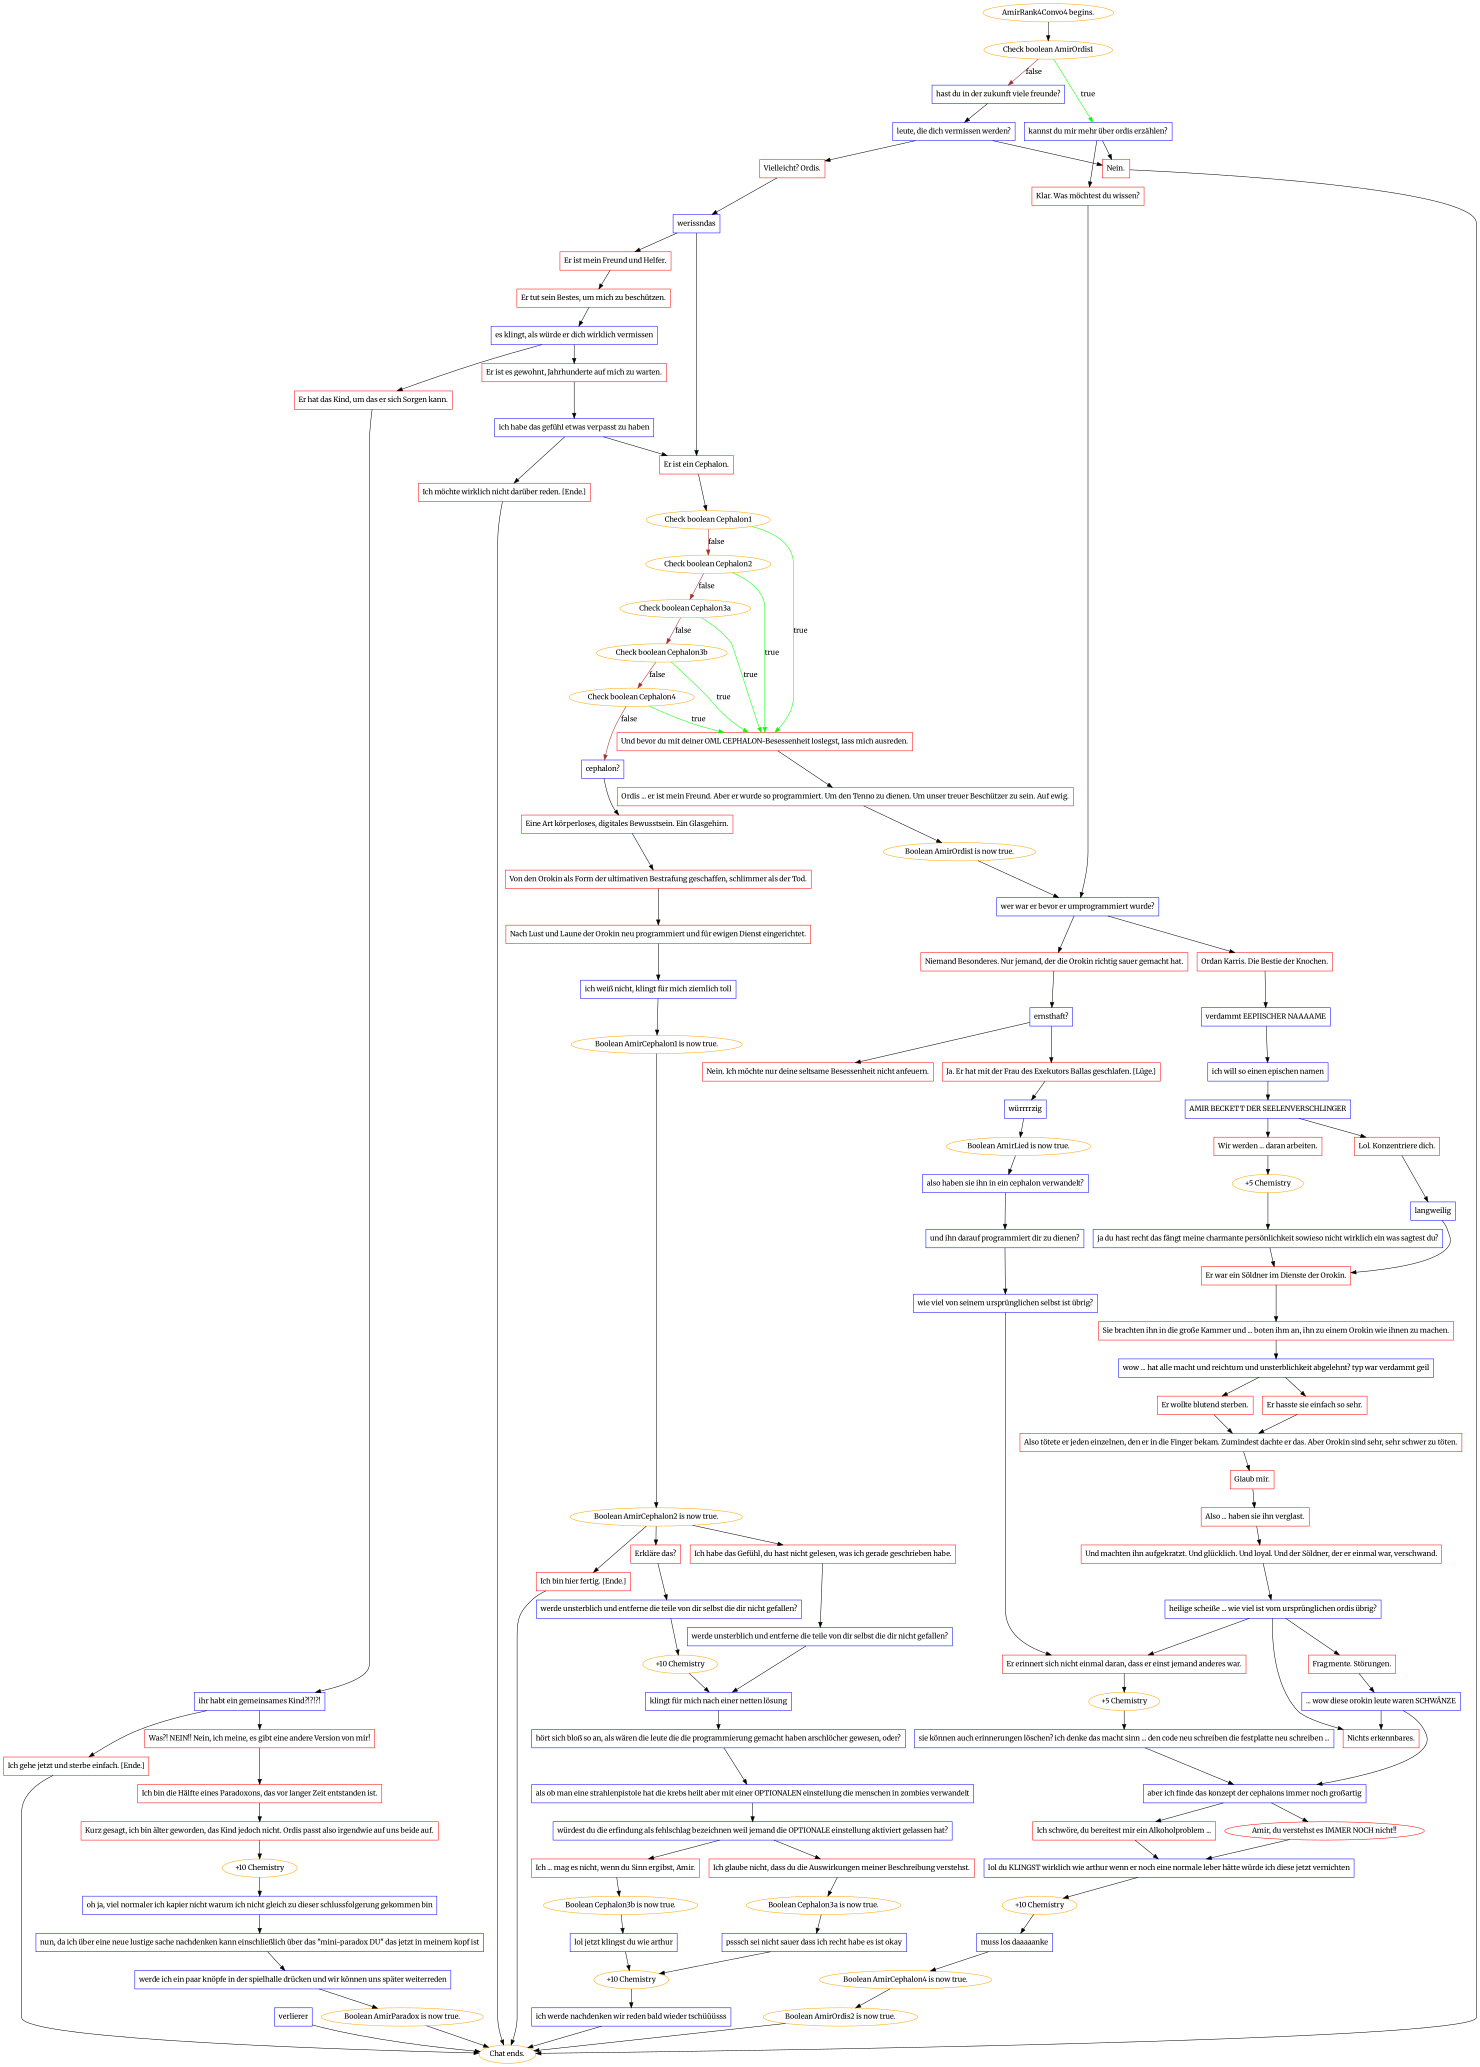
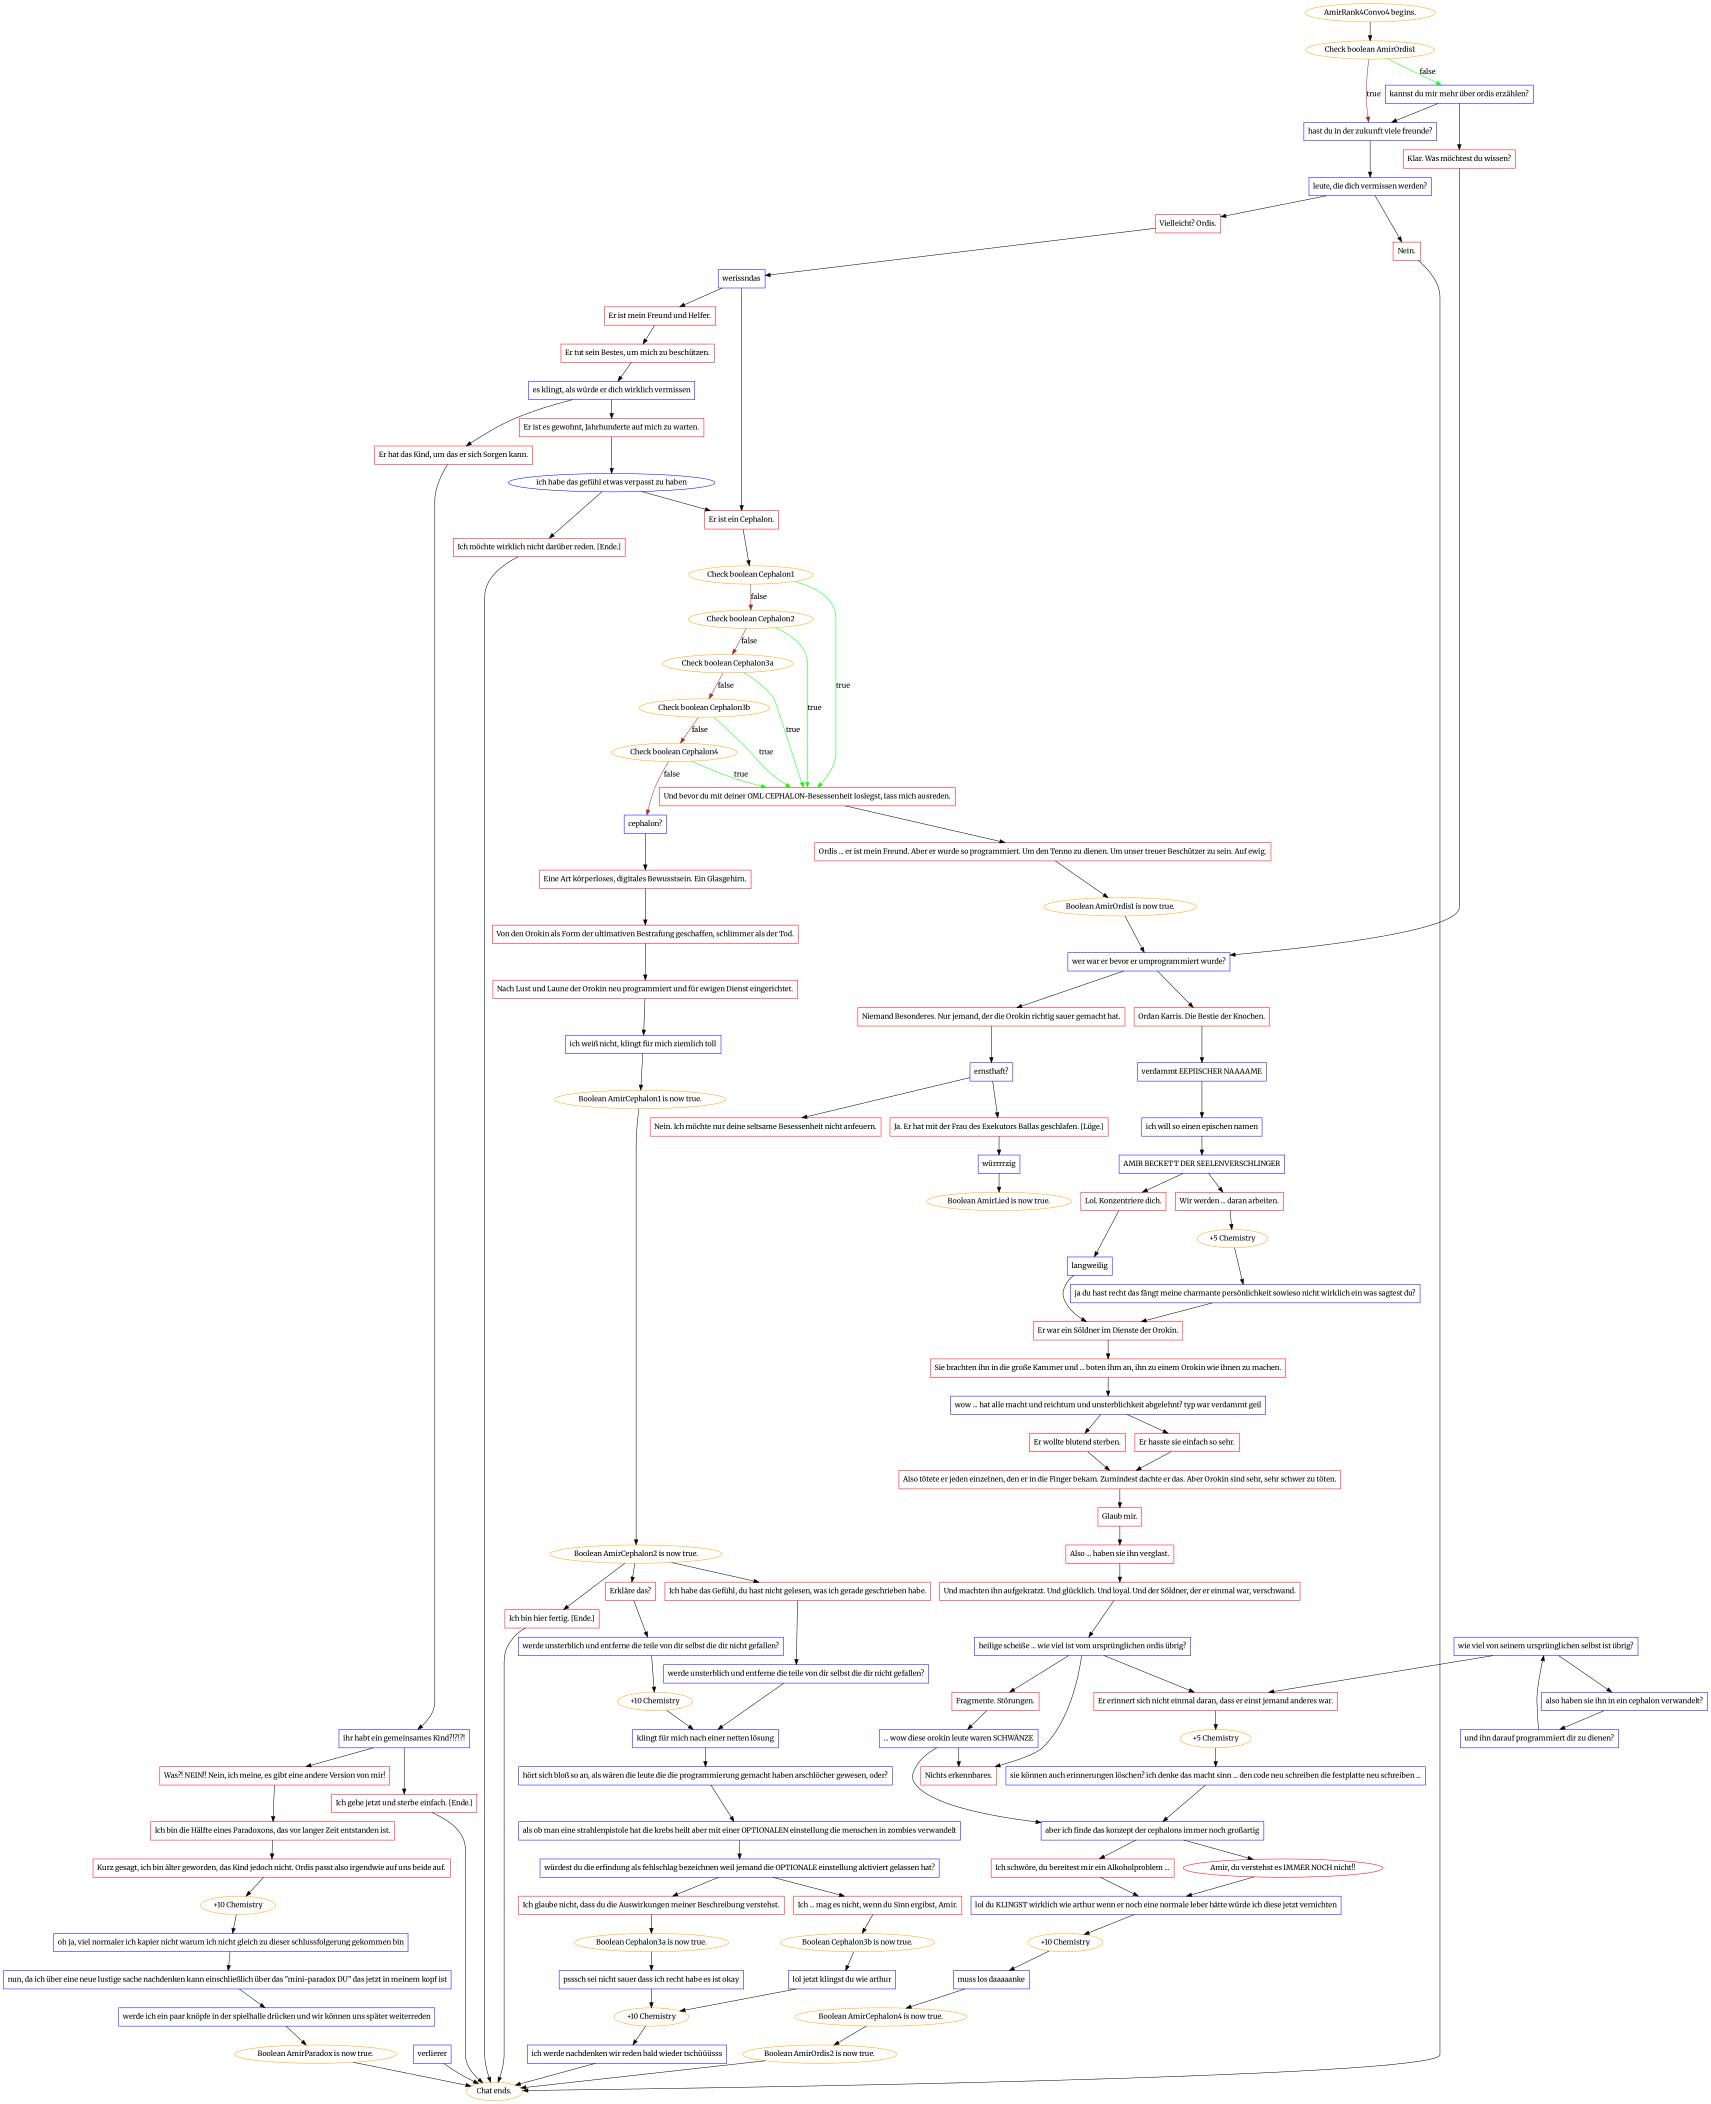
  digraph {
    fontname=Merriweather
    node [color=red fontname=Merriweather shape=box]
    edge [fontname=Merriweather]
    "AmirRank4Convo4 begins." [color=orange shape=""]
    n2 [color=orange label="Check boolean AmirOrdis1" shape=""]
    n3 [color=blue label="kannst du mir mehr über ordis erzählen?"]
    n4 [color=blue label="hast du in der zukunft viele freunde?"]
    n5 [label="Nein."]
    n6 [label="Klar. Was möchtest du wissen?"]
    n7 [color=blue label="leute, die dich vermissen werden?"]
    "Chat ends." [color=orange shape=""]
    n9 [color=blue label="wer war er bevor er umprogrammiert wurde?"]
    n10 [label="Vielleicht? Ordis."]
    n11 [label="Niemand Besonderes. Nur jemand, der die Orokin richtig sauer gemacht hat."]
    n12 [label="Ordan Karris. Die Bestie der Knochen."]
    n13 [color=blue label=werissndas]
    n14 [color=blue label="ernsthaft?"]
    n15 [color=blue label="verdammt EEPIISCHER NAAAAME"]
    n16 [label="Er ist mein Freund und Helfer."]
    n17 [label="Er ist ein Cephalon."]
    n18 [label="Ja. Er hat mit der Frau des Exekutors Ballas geschlafen. [Lüge.]"]
    n19 [label="Nein. Ich möchte nur deine seltsame Besessenheit nicht anfeuern."]
    n20 [color=blue label="ich will so einen epischen namen"]
    n21 [label="Er tut sein Bestes, um mich zu beschützen."]
    n22 [color=orange label="Check boolean Cephalon1" shape=""]
    n23 [color=blue label="würrrrzig"]
    n24 [color=blue label="AMIR BECKETT DER SEELENVERSCHLINGER"]
    n25 [color=blue label="es klingt, als würde er dich wirklich vermissen"]
    n26 [label="Und bevor du mit deiner OML CEPHALON-Besessenheit loslegst, lass mich ausreden."]
    n27 [color=orange label="Check boolean Cephalon2" shape=""]
    n28 [color=orange label="Boolean AmirLied is now true." shape=""]
    n29 [label="Lol. Konzentriere dich."]
    n30 [label="Wir werden ... daran arbeiten."]
    n31 [label="Er ist es gewohnt, Jahrhunderte auf mich zu warten."]
    n32 [label="Er hat das Kind, um das er sich Sorgen kann."]
    n33 [label="Ordis ... er ist mein Freund. Aber er wurde so programmiert. Um den Tenno zu dienen. Um unser treuer Beschützer zu sein. Auf ewig."]
    n34 [color=orange label="Check boolean Cephalon3a" shape=""]
    n35 [color=blue label="also haben sie ihn in ein cephalon verwandelt?"]
    n36 [color=blue label=verlierer]
    n37 [color=blue label=langweilig]
    n38 [color=orange label="+5 Chemistry" shape=""]
-   n39 [color=blue label="ich habe das gefühl etwas verpasst zu haben"]
+   n39 [color=blue label="ich habe das gefühl etwas verpasst zu haben" shape=ellipse]
    n40 [color=blue label="ihr habt ein gemeinsames Kind?!?!?!"]
    n41 [color=orange label="Boolean AmirOrdis1 is now true." shape=""]
    n42 [color=orange label="Check boolean Cephalon3b" shape=""]
    n43 [color=blue label="und ihn darauf programmiert dir zu dienen?"]
    n44 [label="Er war ein Söldner im Dienste der Orokin."]
    n45 [color=blue label="ja du hast recht das fängt meine charmante persönlichkeit sowieso nicht wirklich ein was sagtest du?"]
    n46 [label="Ich möchte wirklich nicht darüber reden. [Ende.]"]
    n47 [label="Was?! NEIN!! Nein, ich meine, es gibt eine andere Version von mir!"]
    n48 [label="Ich gehe jetzt und sterbe einfach. [Ende.]"]
    n49 [color=orange label="Check boolean Cephalon4" shape=""]
    n50 [color=blue label="wie viel von seinem ursprünglichen selbst ist übrig?"]
    n51 [label="Sie brachten ihn in die große Kammer und ... boten ihm an, ihn zu einem Orokin wie ihnen zu machen."]
    n52 [label="Ich bin die Hälfte eines Paradoxons, das vor langer Zeit entstanden ist."]
    n53 [color=blue label="cephalon?"]
    n54 [label="Er erinnert sich nicht einmal daran, dass er einst jemand anderes war."]
    n55 [color=blue label="wow ... hat alle macht und reichtum und unsterblichkeit abgelehnt? typ war verdammt geil"]
    n56 [label="Kurz gesagt, ich bin älter geworden, das Kind jedoch nicht. Ordis passt also irgendwie auf uns beide auf."]
    n57 [label="Eine Art körperloses, digitales Bewusstsein. Ein Glasgehirn."]
    n58 [color=orange label="+5 Chemistry" shape=""]
    n59 [label="Er hasste sie einfach so sehr."]
    n60 [label="Er wollte blutend sterben."]
    n61 [color=orange label="+10 Chemistry" shape=""]
    n62 [label="Von den Orokin als Form der ultimativen Bestrafung geschaffen, schlimmer als der Tod."]
    n63 [color=blue label="sie können auch erinnerungen löschen? ich denke das macht sinn ... den code neu schreiben die festplatte neu schreiben ..."]
    n64 [label="Also tötete er jeden einzelnen, den er in die Finger bekam. Zumindest dachte er das. Aber Orokin sind sehr, sehr schwer zu töten."]
    n65 [color=blue label="oh ja, viel normaler ich kapier nicht warum ich nicht gleich zu dieser schlussfolgerung gekommen bin"]
    n66 [label="Nach Lust und Laune der Orokin neu programmiert und für ewigen Dienst eingerichtet."]
    n67 [color=blue label="aber ich finde das konzept der cephalons immer noch großartig"]
    n68 [label="Glaub mir."]
    n69 [color=blue label="nun, da ich über eine neue lustige sache nachdenken kann einschließlich über das \"mini-paradox DU\" das jetzt in meinem kopf ist"]
    n70 [color=blue label="ich weiß nicht, klingt für mich ziemlich toll"]
    n71 [label="Ich schwöre, du bereitest mir ein Alkoholproblem ..."]
    n72 [label="Amir, du verstehst es IMMER NOCH nicht!!" shape=ellipse]
    n73 [label="Also ... haben sie ihn verglast."]
    n74 [color=blue label="werde ich ein paar knöpfe in der spielhalle drücken und wir können uns später weiterreden"]
    n75 [color=orange label="Boolean AmirCephalon1 is now true." shape=""]
    n76 [color=blue label="lol du KLINGST wirklich wie arthur wenn er noch eine normale leber hätte würde ich diese jetzt vernichten"]
    n77 [label="Und machten ihn aufgekratzt. Und glücklich. Und loyal. Und der Söldner, der er einmal war, verschwand."]
    n78 [color=orange label="Boolean AmirParadox is now true." shape=""]
    n79 [color=orange label="Boolean AmirCephalon2 is now true." shape=""]
    n80 [color=orange label="+10 Chemistry" shape=""]
    n81 [color=blue label="heilige scheiße ... wie viel ist vom ursprünglichen ordis übrig?"]
    n82 [label="Ich bin hier fertig. [Ende.]"]
    n83 [label="Erkläre das?"]
    n84 [label="Ich habe das Gefühl, du hast nicht gelesen, was ich gerade geschrieben habe."]
    n85 [color=blue label="muss los daaaaanke"]
    n86 [label="Fragmente. Störungen."]
    n87 [label="Nichts erkennbares."]
    n88 [color=blue label="werde unsterblich und entferne die teile von dir selbst die dir nicht gefallen?"]
    n89 [color=blue label="werde unsterblich und entferne die teile von dir selbst die dir nicht gefallen?"]
    n90 [color=orange label="Boolean AmirCephalon4 is now true." shape=""]
    n91 [color=blue label="... wow diese orokin leute waren SCHWÄNZE"]
    n92 [color=orange label="+10 Chemistry" shape=""]
    n93 [color=blue label="klingt für mich nach einer netten lösung"]
    n94 [color=orange label="Boolean AmirOrdis2 is now true." shape=""]
    n95 [color=blue label="hört sich bloß so an, als wären die leute die die programmierung gemacht haben arschlöcher gewesen, oder?"]
    n96 [color=blue label="als ob man eine strahlenpistole hat die krebs heilt aber mit einer OPTIONALEN einstellung die menschen in zombies verwandelt"]
    n97 [color=blue label="würdest du die erfindung als fehlschlag bezeichnen weil jemand die OPTIONALE einstellung aktiviert gelassen hat?"]
    n98 [label="Ich ... mag es nicht, wenn du Sinn ergibst, Amir."]
    n99 [label="Ich glaube nicht, dass du die Auswirkungen meiner Beschreibung verstehst."]
    n100 [color=orange label="Boolean Cephalon3b is now true." shape=""]
    n101 [color=orange label="Boolean Cephalon3a is now true." shape=""]
    n102 [color=blue label="lol jetzt klingst du wie arthur"]
    n103 [color=blue label="psssch sei nicht sauer dass ich recht habe es ist okay"]
    n104 [color=orange label="+10 Chemistry" shape=""]
    n105 [color=blue label="ich werde nachdenken wir reden bald wieder tschüüüsss"]
    "AmirRank4Convo4 begins." -> n2
-   n2 -> n3 [color=green label=true]
-   n2 -> n4 [color=brown label=false]
-   n3 -> n5
+   n2 -> n3 [color=green label=false]
+   n2 -> n4 [color=brown label=true]
+   n3 -> n4
    n3 -> n6
    n4 -> n7
    n5 -> "Chat ends."
    n6 -> n9
    n7 -> n5
    n7 -> n10
    n9 -> n11
    n9 -> n12
    n10 -> n13
    n11 -> n14
    n12 -> n15
    n13 -> n16
    n13 -> n17
    n14 -> n18
    n14 -> n19
    n15 -> n20
    n16 -> n21
    n17 -> n22
    n18 -> n23
    n20 -> n24
    n21 -> n25
    n22 -> n26 [color=green label=true]
    n22 -> n27 [color=brown label=false]
    n23 -> n28
    n24 -> n29
    n24 -> n30
    n25 -> n31
    n25 -> n32
    n26 -> n33
    n27 -> n26 [color=green label=true]
    n27 -> n34 [color=brown label=false]
-   n28 -> n35
+   n50 -> n35
    n29 -> n37
    n30 -> n38
    n31 -> n39
    n32 -> n40
    n33 -> n41
    n34 -> n26 [color=green label=true]
    n34 -> n42 [color=brown label=false]
    n35 -> n43
    n36 -> "Chat ends."
    n37 -> n44
    n38 -> n45
    n39 -> n17
    n39 -> n46
    n40 -> n47
    n40 -> n48
    n41 -> n9
    n42 -> n26 [color=green label=true]
    n42 -> n49 [color=brown label=false]
    n43 -> n50
    n44 -> n51
    n45 -> n44
    n46 -> "Chat ends."
    n47 -> n52
    n48 -> "Chat ends."
    n49 -> n26 [color=green label=true]
    n49 -> n53 [color=brown label=false]
    n50 -> n54
    n51 -> n55
    n52 -> n56
    n53 -> n57
    n54 -> n58
    n55 -> n59
    n55 -> n60
    n56 -> n61
    n57 -> n62
    n58 -> n63
    n59 -> n64
    n60 -> n64
    n61 -> n65
    n62 -> n66
    n63 -> n67
    n64 -> n68
    n65 -> n69
    n66 -> n70
    n67 -> n71
    n67 -> n72
    n68 -> n73
    n69 -> n74
    n70 -> n75
    n71 -> n76
    n72 -> n76
    n73 -> n77
    n74 -> n78
    n75 -> n79
    n76 -> n80
    n77 -> n81
    n78 -> "Chat ends."
    n79 -> n82
    n79 -> n83
    n79 -> n84
    n80 -> n85
    n81 -> n54
    n81 -> n86
    n81 -> n87
    n82 -> "Chat ends."
    n83 -> n88
    n84 -> n89
    n85 -> n90
    n86 -> n91
    n88 -> n92
    n89 -> n93
    n90 -> n94
    n91 -> n67
    n91 -> n87
    n92 -> n93
    n93 -> n95
    n94 -> "Chat ends."
    n95 -> n96
    n96 -> n97
    n97 -> n98
    n97 -> n99
    n98 -> n100
    n99 -> n101
    n100 -> n102
    n101 -> n103
    n102 -> n104
    n103 -> n104
    n104 -> n105
    n105 -> "Chat ends."
  }
